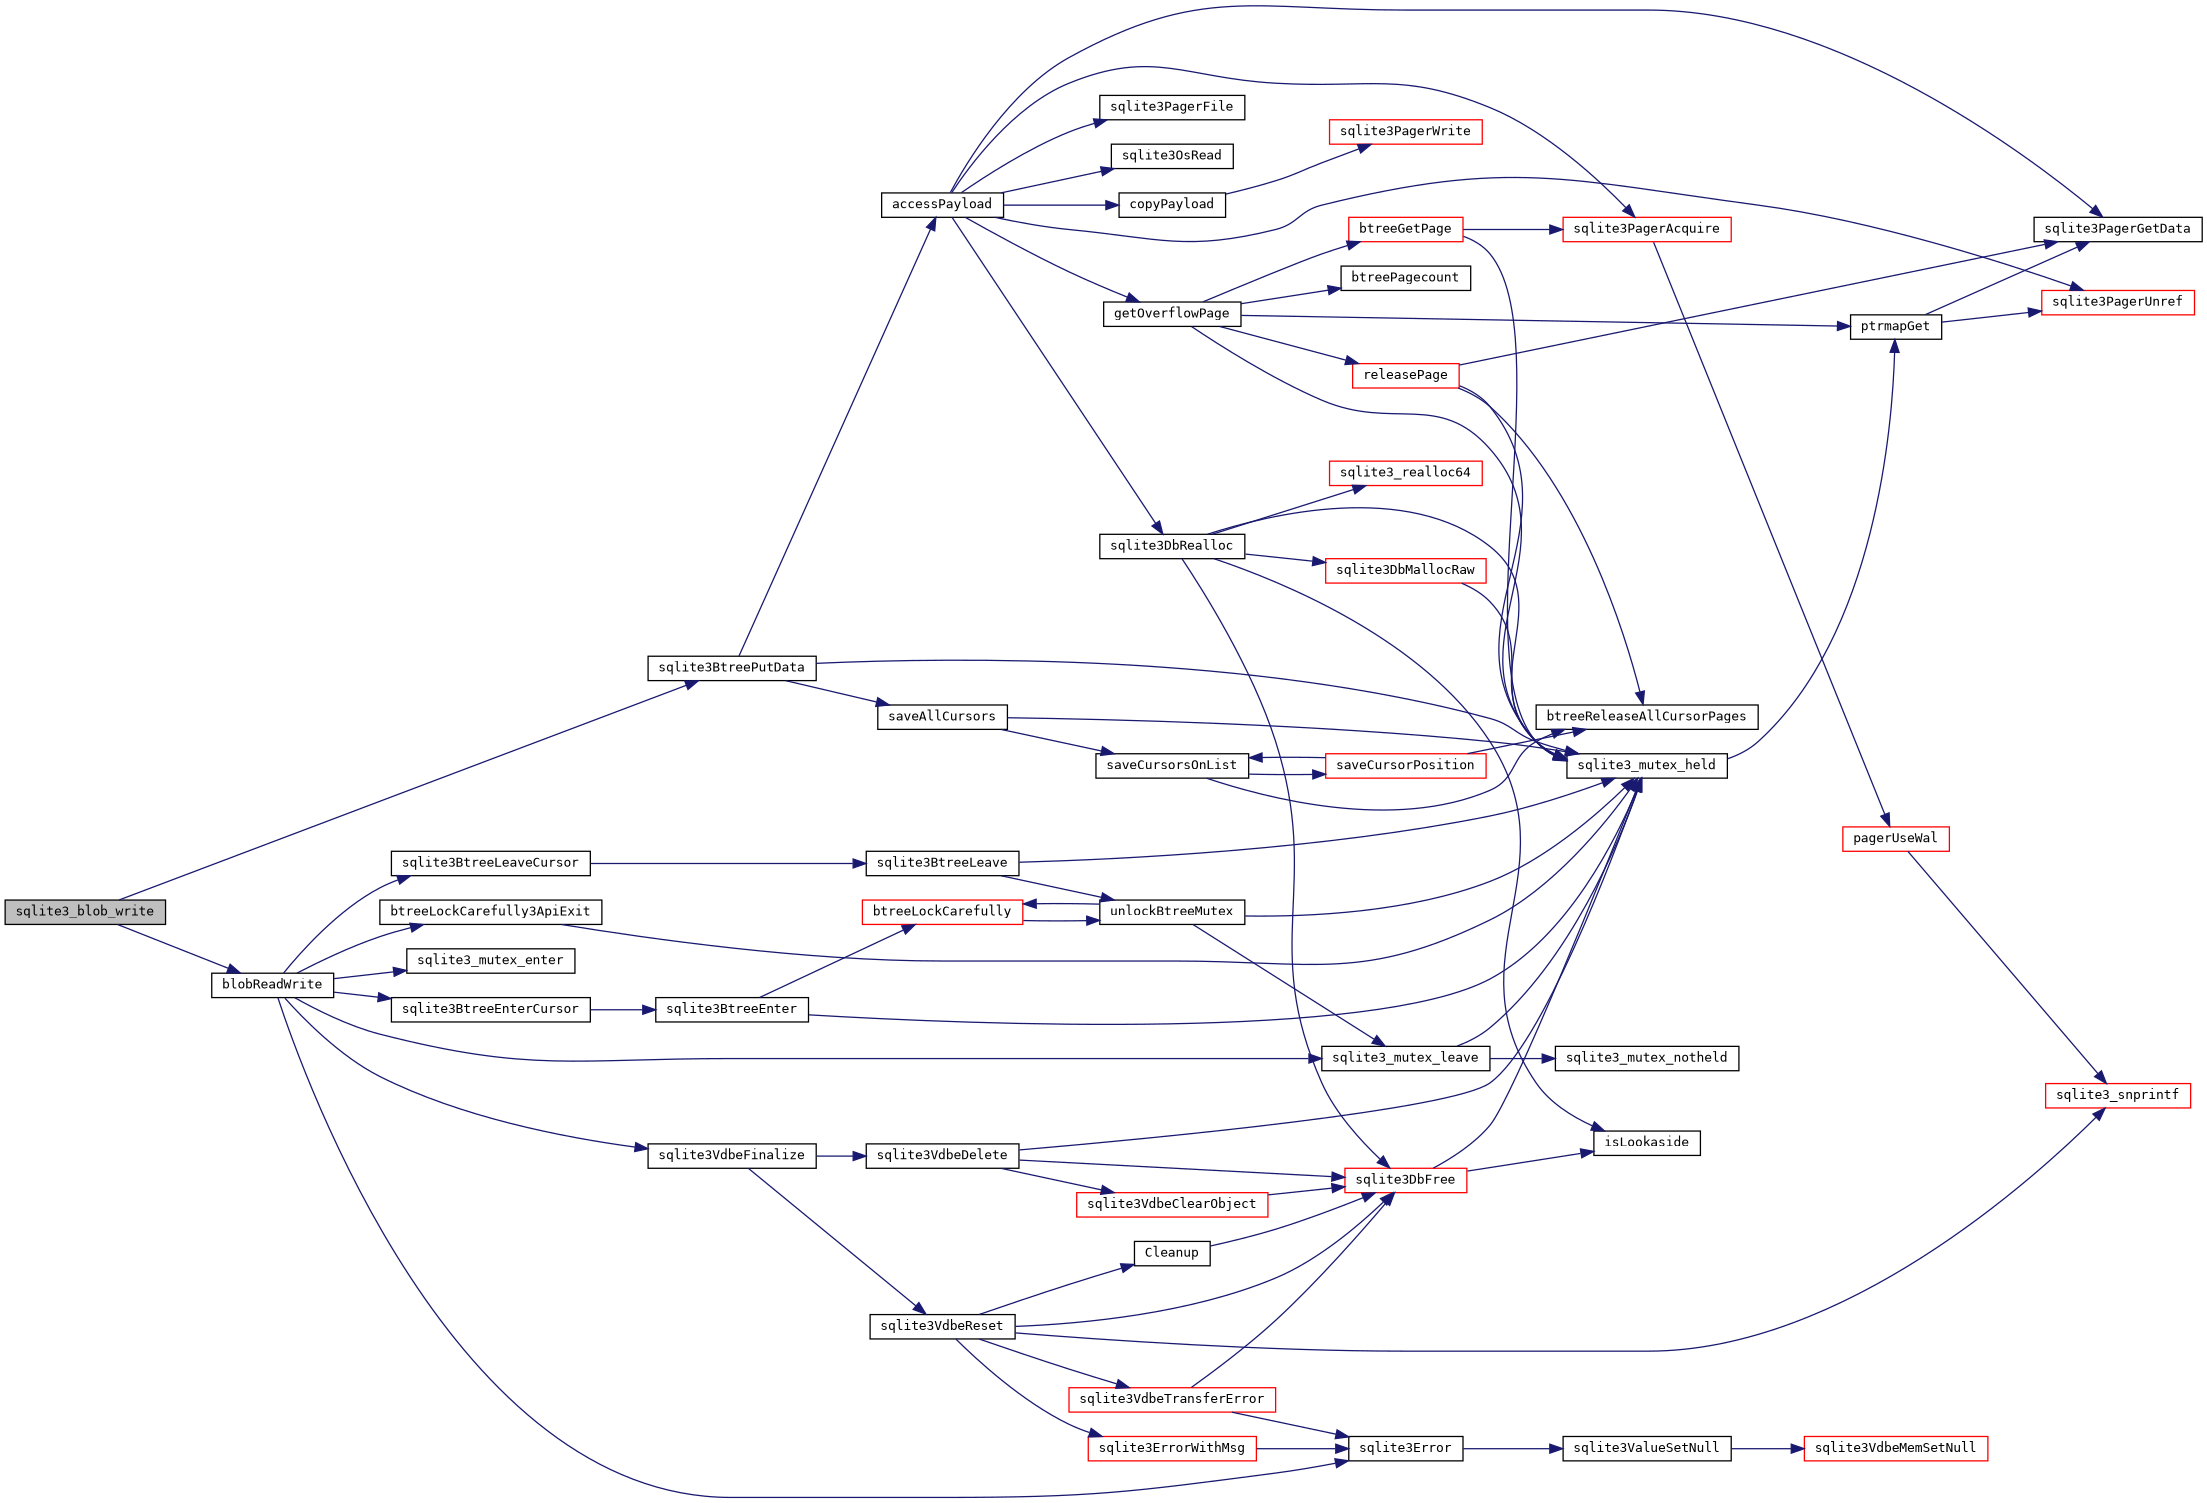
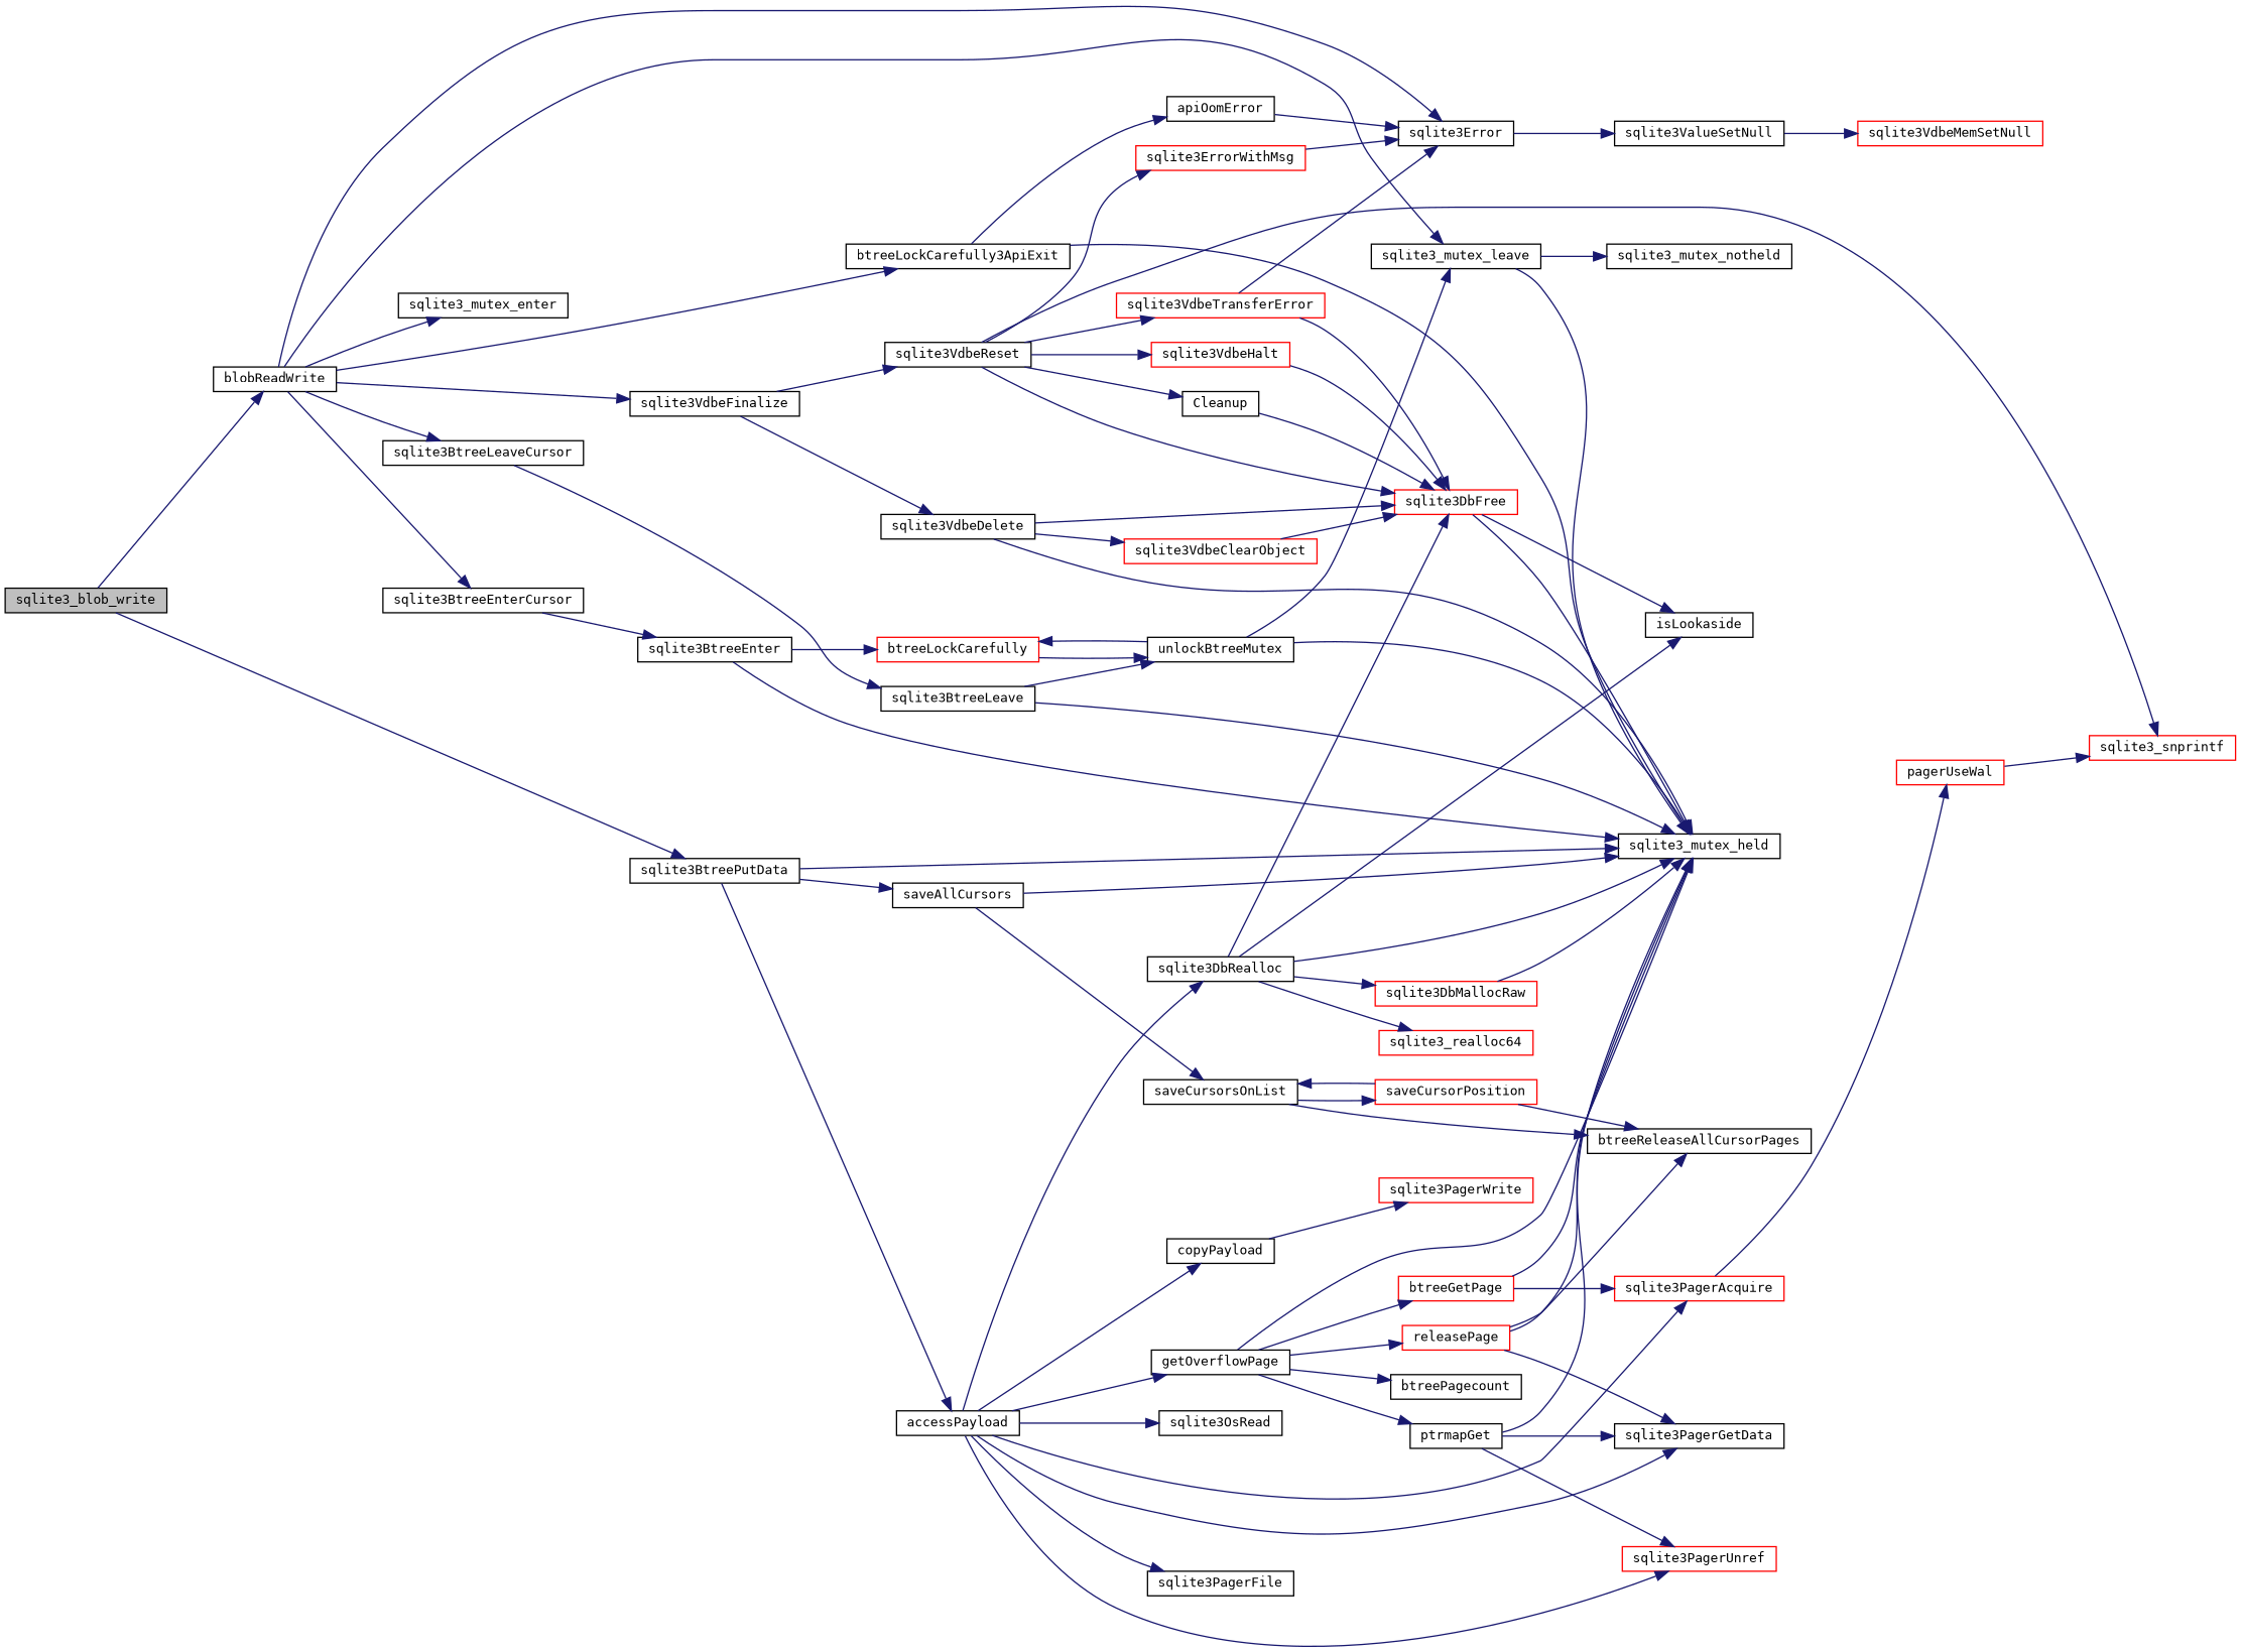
  digraph {
    fontname="DejaVu Sans Mono"
    rankdir=LR
    node [color=black fillcolor=white fontname="DejaVu Sans Mono" fontsize=10 shape=record style=filled]
    edge [color=midnightblue fontname="DejaVu Sans Mono" fontsize=10 labelfontname=FreeSans labelfontsize=10 style=solid]
    n1 [fillcolor=grey75 fontcolor=black height=0.2 label=sqlite3_blob_write width=0.4]
    n2 [height=0.2 label=blobReadWrite width=0.4]
    n3 [height=0.2 label=sqlite3BtreePutData width=0.4]
    n4 [height=0.2 label=sqlite3_mutex_enter width=0.4]
    n5 [height=0.2 label=sqlite3Error width=0.4]
    n6 [height=0.2 label=sqlite3BtreeEnterCursor width=0.4]
    n7 [height=0.2 label=sqlite3_mutex_leave width=0.4]
    n8 [height=0.2 label=sqlite3BtreeLeaveCursor width=0.4]
    n9 [height=0.2 label=sqlite3VdbeFinalize width=0.4]
    n10 [height=0.2 label=btreeLockCarefully3ApiExit width=0.4]
    n11 [height=0.2 label=sqlite3_mutex_held width=0.4]
    n12 [height=0.2 label=saveAllCursors width=0.4]
    n13 [height=0.2 label=accessPayload width=0.4]
    n14 [height=0.2 label=sqlite3ValueSetNull width=0.4]
    n15 [height=0.2 label=sqlite3BtreeEnter width=0.4]
    n16 [height=0.2 label=sqlite3_mutex_notheld width=0.4]
    n17 [height=0.2 label=sqlite3BtreeLeave width=0.4]
    n18 [height=0.2 label=sqlite3VdbeReset width=0.4]
    n19 [height=0.2 label=sqlite3VdbeDelete width=0.4]
+   n20 [height=0.2 label=apiOomError width=0.4]
    n21 [color=red height=0.2 label=sqlite3VdbeMemSetNull width=0.4]
    n22 [color=red height=0.2 label=btreeLockCarefully width=0.4]
    n23 [height=0.2 label=unlockBtreeMutex width=0.4]
+   n24 [color=red height=0.2 label=sqlite3VdbeHalt width=0.4]
    n25 [color=red height=0.2 label=sqlite3DbFree width=0.4]
    n26 [color=red height=0.2 label=sqlite3VdbeTransferError width=0.4]
    n27 [color=red height=0.2 label=sqlite3ErrorWithMsg width=0.4]
    n28 [height=0.2 label=Cleanup width=0.4]
    n29 [color=red height=0.2 label=sqlite3_snprintf width=0.4]
    n30 [color=red height=0.2 label=sqlite3VdbeClearObject width=0.4]
    n31 [height=0.2 label=isLookaside width=0.4]
    n32 [height=0.2 label=saveCursorsOnList width=0.4]
    n33 [height=0.2 label=sqlite3PagerGetData width=0.4]
    n34 [height=0.2 label=copyPayload width=0.4]
    n35 [height=0.2 label=sqlite3DbRealloc width=0.4]
    n36 [height=0.2 label=getOverflowPage width=0.4]
    n37 [color=red height=0.2 label=sqlite3PagerUnref width=0.4]
    n38 [color=red height=0.2 label=sqlite3PagerAcquire width=0.4]
    n39 [height=0.2 label=sqlite3PagerFile width=0.4]
    n40 [height=0.2 label=sqlite3OsRead width=0.4]
    n41 [color=red height=0.2 label=saveCursorPosition width=0.4]
    n42 [height=0.2 label=btreeReleaseAllCursorPages width=0.4]
    n43 [color=red height=0.2 label=releasePage width=0.4]
    n44 [color=red height=0.2 label=sqlite3PagerWrite width=0.4]
    n45 [color=red height=0.2 label=sqlite3DbMallocRaw width=0.4]
    n46 [color=red height=0.2 label=sqlite3_realloc64 width=0.4]
    n47 [height=0.2 label=btreePagecount width=0.4]
    n48 [height=0.2 label=ptrmapGet width=0.4]
    n49 [color=red height=0.2 label=btreeGetPage width=0.4]
    n50 [color=red height=0.2 label=pagerUseWal width=0.4]
    n1 -> n2
    n1 -> n3
    n2 -> n4
    n2 -> n5
    n2 -> n6
    n2 -> n7
    n2 -> n8
    n2 -> n9
    n2 -> n10
    n3 -> n11
    n3 -> n12
    n3 -> n13
    n5 -> n14
    n6 -> n15
    n7 -> n11
    n7 -> n16
    n8 -> n17
    n9 -> n18
    n9 -> n19
    n10 -> n11
+   n10 -> n20
    n12 -> n11
    n12 -> n32
    n13 -> n33
    n13 -> n34
    n13 -> n35
    n13 -> n36
    n13 -> n37
    n13 -> n38
    n13 -> n39
    n13 -> n40
    n14 -> n21
    n15 -> n11
    n15 -> n22
    n17 -> n11
    n17 -> n23
+   n18 -> n24
    n18 -> n25
    n18 -> n26
    n18 -> n27
    n18 -> n28
    n18 -> n29
    n19 -> n11
    n19 -> n25
    n19 -> n30
+   n20 -> n5
    n22 -> n23
    n23 -> n7
    n23 -> n11
    n23 -> n22
+   n24 -> n25
    n25 -> n11
    n25 -> n31
    n26 -> n5
    n26 -> n25
    n27 -> n5
    n28 -> n25
    n30 -> n25
    n32 -> n41
    n32 -> n42
    n34 -> n44
    n35 -> n11
    n35 -> n25
    n35 -> n31
    n35 -> n45
    n35 -> n46
    n36 -> n11
    n36 -> n43
    n36 -> n47
    n36 -> n48
    n36 -> n49
    n38 -> n50
    n41 -> n32
    n41 -> n42
    n43 -> n11
    n43 -> n33
    n43 -> n42
    n45 -> n11
-   n11 -> n48
+   n48 -> n11
    n48 -> n33
    n48 -> n37
    n49 -> n11
    n49 -> n38
    n50 -> n29
  }
